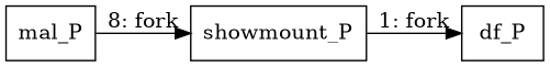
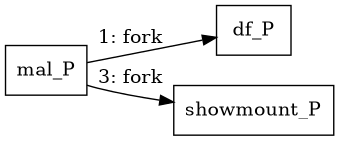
  digraph {
    engine=neato
    fixedsize=false
    fontsize=10
    nodesep=0.3
    rankdir=LR
    ranksep=0
    splines=true
    node [node_type=Process shape=box]
    mal_P
    df_P
    showmount_P
-   showmount_P -> df_P [label="1: fork"]
-   mal_P -> showmount_P [label="8: fork"]
+   mal_P -> df_P [label="1: fork"]
+   mal_P -> showmount_P [label="3: fork"]
  }
